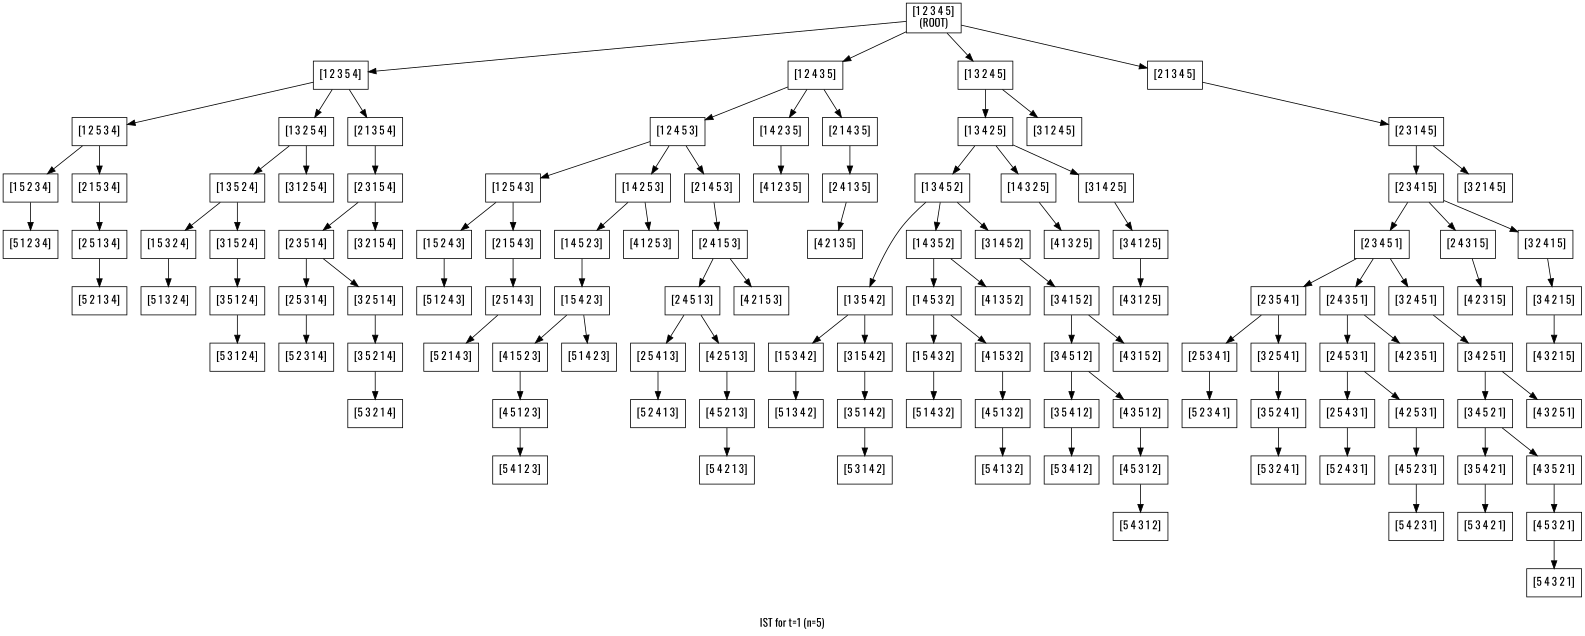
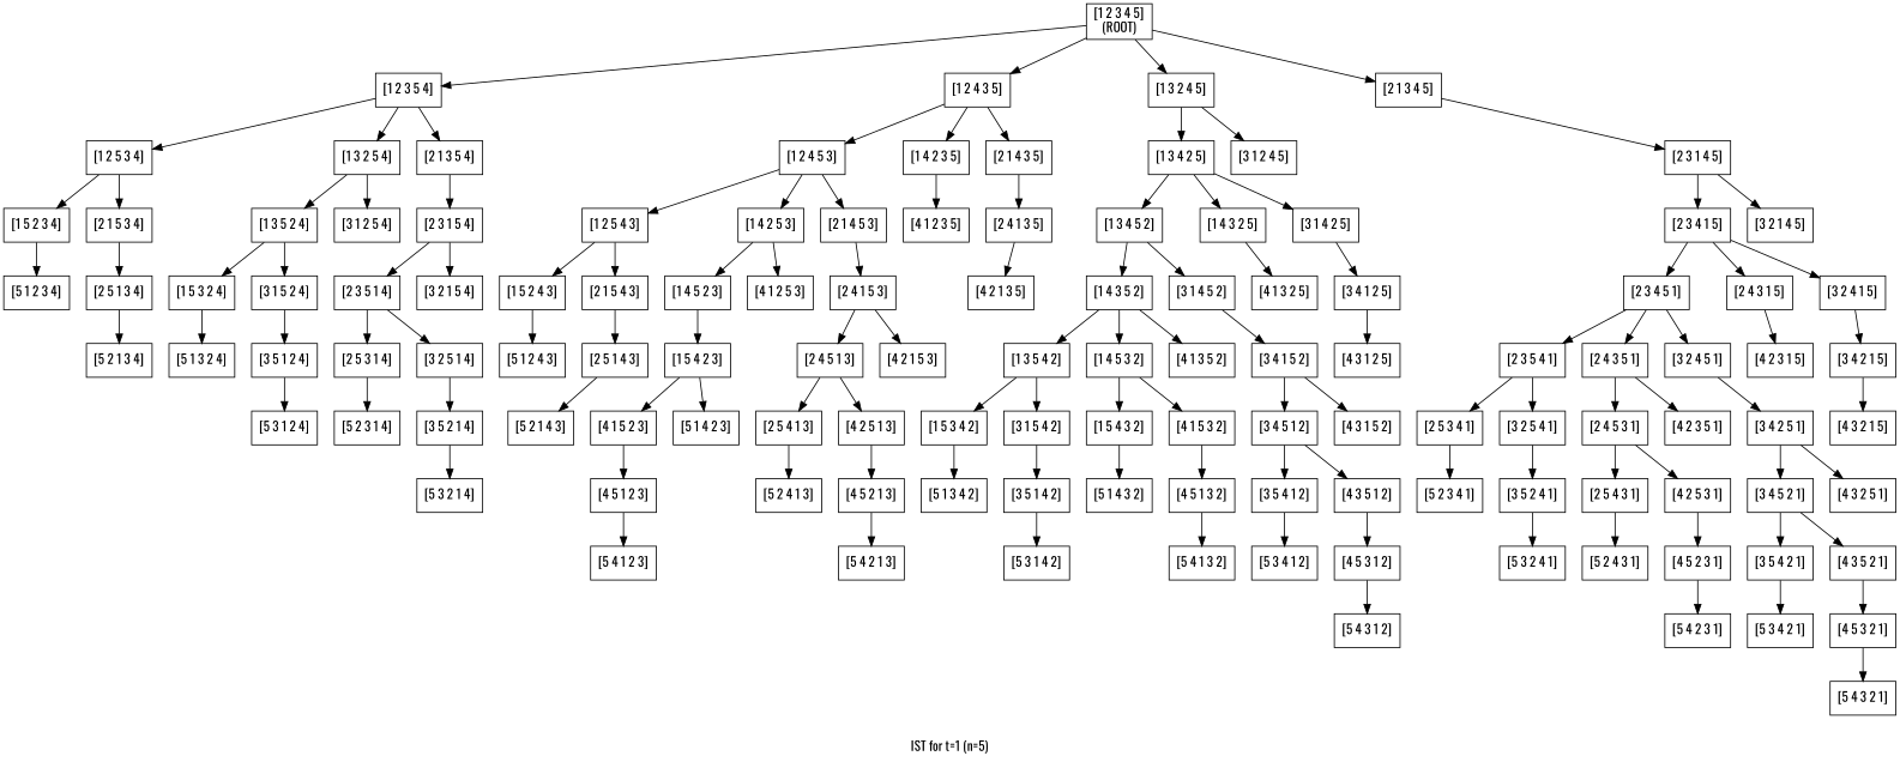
  digraph {
    fontname=Oswald
    label="IST for t=1 (n=5)"
    rankdir=TB
    node [fontname=Oswald shape=box]
    edge [fontname=Oswald]
    n1 [label="[1 2 3 4 5]\n(ROOT)"]
    n2 [label="[1 2 3 5 4]"]
    n3 [label="[1 2 4 3 5]"]
    n4 [label="[1 3 2 4 5]"]
    n5 [label="[2 1 3 4 5]"]
    n6 [label="[1 2 5 3 4]"]
    n7 [label="[1 3 2 5 4]"]
    n8 [label="[2 1 3 5 4]"]
    n9 [label="[1 2 4 5 3]"]
    n10 [label="[1 4 2 3 5]"]
    n11 [label="[2 1 4 3 5]"]
    n12 [label="[1 3 4 2 5]"]
    n13 [label="[3 1 2 4 5]"]
    n14 [label="[2 3 1 4 5]"]
    n15 [label="[1 5 2 3 4]"]
    n16 [label="[2 1 5 3 4]"]
    n17 [label="[1 3 5 2 4]"]
    n18 [label="[3 1 2 5 4]"]
    n19 [label="[2 3 1 5 4]"]
    n20 [label="[1 2 5 4 3]"]
    n21 [label="[1 4 2 5 3]"]
    n22 [label="[2 1 4 5 3]"]
    n23 [label="[4 1 2 3 5]"]
    n24 [label="[2 4 1 3 5]"]
    n25 [label="[1 5 2 4 3]"]
    n26 [label="[2 1 5 4 3]"]
    n27 [label="[1 4 5 2 3]"]
    n28 [label="[4 1 2 5 3]"]
    n29 [label="[2 4 1 5 3]"]
    n30 [label="[5 1 2 3 4]"]
    n31 [label="[2 5 1 3 4]"]
    n32 [label="[5 1 2 4 3]"]
    n33 [label="[2 5 1 4 3]"]
    n34 [label="[1 3 4 5 2]"]
    n35 [label="[1 4 3 2 5]"]
    n36 [label="[3 1 4 2 5]"]
    n37 [label="[1 5 3 2 4]"]
    n38 [label="[3 1 5 2 4]"]
    n39 [label="[1 3 5 4 2]"]
    n40 [label="[1 4 3 5 2]"]
    n41 [label="[3 1 4 5 2]"]
    n42 [label="[4 1 3 2 5]"]
    n43 [label="[3 4 1 2 5]"]
    n44 [label="[1 5 3 4 2]"]
    n45 [label="[3 1 5 4 2]"]
    n46 [label="[1 4 5 3 2]"]
    n47 [label="[4 1 3 5 2]"]
    n48 [label="[3 4 1 5 2]"]
    n49 [label="[5 1 3 2 4]"]
    n50 [label="[3 5 1 2 4]"]
    n51 [label="[5 1 3 4 2]"]
    n52 [label="[3 5 1 4 2]"]
    n53 [label="[1 5 4 2 3]"]
    n54 [label="[1 5 4 3 2]"]
    n55 [label="[4 1 5 3 2]"]
    n56 [label="[4 1 5 2 3]"]
    n57 [label="[5 1 4 2 3]"]
    n58 [label="[4 5 1 2 3]"]
    n59 [label="[5 1 4 3 2]"]
    n60 [label="[4 5 1 3 2]"]
    n61 [label="[2 3 4 1 5]"]
    n62 [label="[3 2 1 4 5]"]
    n63 [label="[2 3 5 1 4]"]
    n64 [label="[3 2 1 5 4]"]
    n65 [label="[4 2 1 3 5]"]
    n66 [label="[2 4 5 1 3]"]
    n67 [label="[4 2 1 5 3]"]
    n68 [label="[5 2 1 3 4]"]
    n69 [label="[5 2 1 4 3]"]
    n70 [label="[2 3 4 5 1]"]
    n71 [label="[2 4 3 1 5]"]
    n72 [label="[3 2 4 1 5]"]
    n73 [label="[2 5 3 1 4]"]
    n74 [label="[3 2 5 1 4]"]
    n75 [label="[2 3 5 4 1]"]
    n76 [label="[2 4 3 5 1]"]
    n77 [label="[3 2 4 5 1]"]
    n78 [label="[4 2 3 1 5]"]
    n79 [label="[3 4 2 1 5]"]
    n80 [label="[2 5 3 4 1]"]
    n81 [label="[3 2 5 4 1]"]
    n82 [label="[2 4 5 3 1]"]
    n83 [label="[4 2 3 5 1]"]
    n84 [label="[3 4 2 5 1]"]
    n85 [label="[5 2 3 1 4]"]
    n86 [label="[3 5 2 1 4]"]
    n87 [label="[5 2 3 4 1]"]
    n88 [label="[3 5 2 4 1]"]
    n89 [label="[2 5 4 1 3]"]
    n90 [label="[4 2 5 1 3]"]
    n91 [label="[2 5 4 3 1]"]
    n92 [label="[4 2 5 3 1]"]
    n93 [label="[5 2 4 1 3]"]
    n94 [label="[4 5 2 1 3]"]
    n95 [label="[5 2 4 3 1]"]
    n96 [label="[4 5 2 3 1]"]
    n97 [label="[4 3 1 2 5]"]
    n98 [label="[3 4 5 1 2]"]
    n99 [label="[4 3 1 5 2]"]
    n100 [label="[5 3 1 2 4]"]
    n101 [label="[5 3 1 4 2]"]
    n102 [label="[4 3 2 1 5]"]
    n103 [label="[3 4 5 2 1]"]
    n104 [label="[4 3 2 5 1]"]
    n105 [label="[5 3 2 1 4]"]
    n106 [label="[5 3 2 4 1]"]
    n107 [label="[3 5 4 1 2]"]
    n108 [label="[4 3 5 1 2]"]
    n109 [label="[3 5 4 2 1]"]
    n110 [label="[4 3 5 2 1]"]
    n111 [label="[5 3 4 1 2]"]
    n112 [label="[4 5 3 1 2]"]
    n113 [label="[5 3 4 2 1]"]
    n114 [label="[4 5 3 2 1]"]
    n115 [label="[5 4 1 2 3]"]
    n116 [label="[5 4 1 3 2]"]
    n117 [label="[5 4 2 1 3]"]
    n118 [label="[5 4 2 3 1]"]
    n119 [label="[5 4 3 1 2]"]
    n120 [label="[5 4 3 2 1]"]
    n1 -> n2
    n1 -> n3
    n1 -> n4
    n1 -> n5
    n2 -> n6
    n2 -> n7
    n2 -> n8
    n3 -> n9
    n3 -> n10
    n3 -> n11
    n4 -> n12
    n4 -> n13
    n5 -> n14
    n6 -> n15
    n6 -> n16
    n7 -> n17
    n7 -> n18
    n8 -> n19
    n9 -> n20
    n9 -> n21
    n9 -> n22
    n10 -> n23
    n11 -> n24
    n12 -> n34
    n12 -> n35
    n12 -> n36
    n14 -> n61
    n14 -> n62
    n15 -> n30
    n16 -> n31
    n17 -> n37
    n17 -> n38
    n19 -> n63
    n19 -> n64
    n20 -> n25
    n20 -> n26
    n21 -> n27
    n21 -> n28
    n22 -> n29
    n24 -> n65
    n25 -> n32
    n26 -> n33
    n27 -> n53
    n29 -> n66
    n29 -> n67
    n31 -> n68
    n33 -> n69
-   n34 -> n39
+   n40 -> n39
    n34 -> n40
    n34 -> n41
    n35 -> n42
    n36 -> n43
    n37 -> n49
    n38 -> n50
    n39 -> n44
    n39 -> n45
    n40 -> n46
    n40 -> n47
    n41 -> n48
    n43 -> n97
    n44 -> n51
    n45 -> n52
    n46 -> n54
    n46 -> n55
    n48 -> n98
    n48 -> n99
    n50 -> n100
    n52 -> n101
    n53 -> n56
    n53 -> n57
    n54 -> n59
    n55 -> n60
    n56 -> n58
    n58 -> n115
    n60 -> n116
    n61 -> n70
    n61 -> n71
    n61 -> n72
    n63 -> n73
    n63 -> n74
    n66 -> n89
    n66 -> n90
    n70 -> n75
    n70 -> n76
    n70 -> n77
    n71 -> n78
    n72 -> n79
    n73 -> n85
    n74 -> n86
    n75 -> n80
    n75 -> n81
    n76 -> n82
    n76 -> n83
    n77 -> n84
    n79 -> n102
    n80 -> n87
    n81 -> n88
    n82 -> n91
    n82 -> n92
    n84 -> n103
    n84 -> n104
    n86 -> n105
    n88 -> n106
    n89 -> n93
    n90 -> n94
    n91 -> n95
    n92 -> n96
    n94 -> n117
    n96 -> n118
    n98 -> n107
    n98 -> n108
    n103 -> n109
    n103 -> n110
    n107 -> n111
    n108 -> n112
    n109 -> n113
    n110 -> n114
    n112 -> n119
    n114 -> n120
  }
